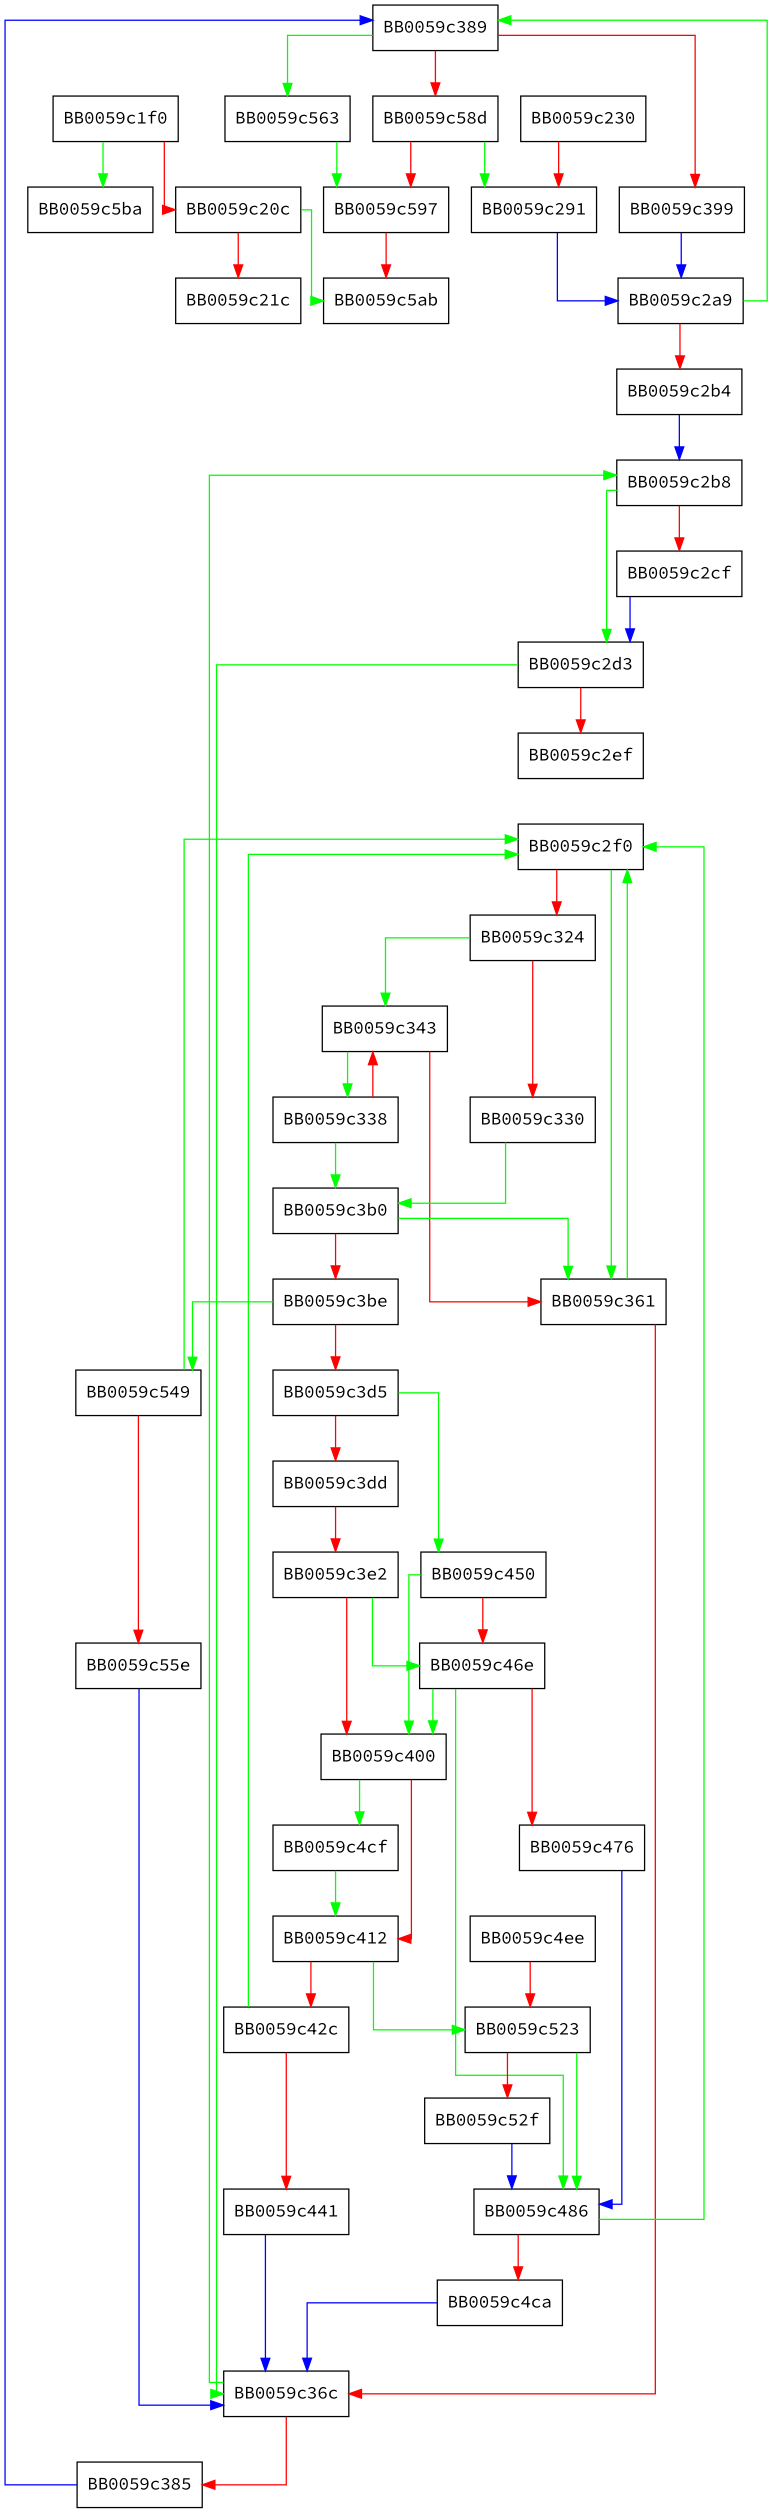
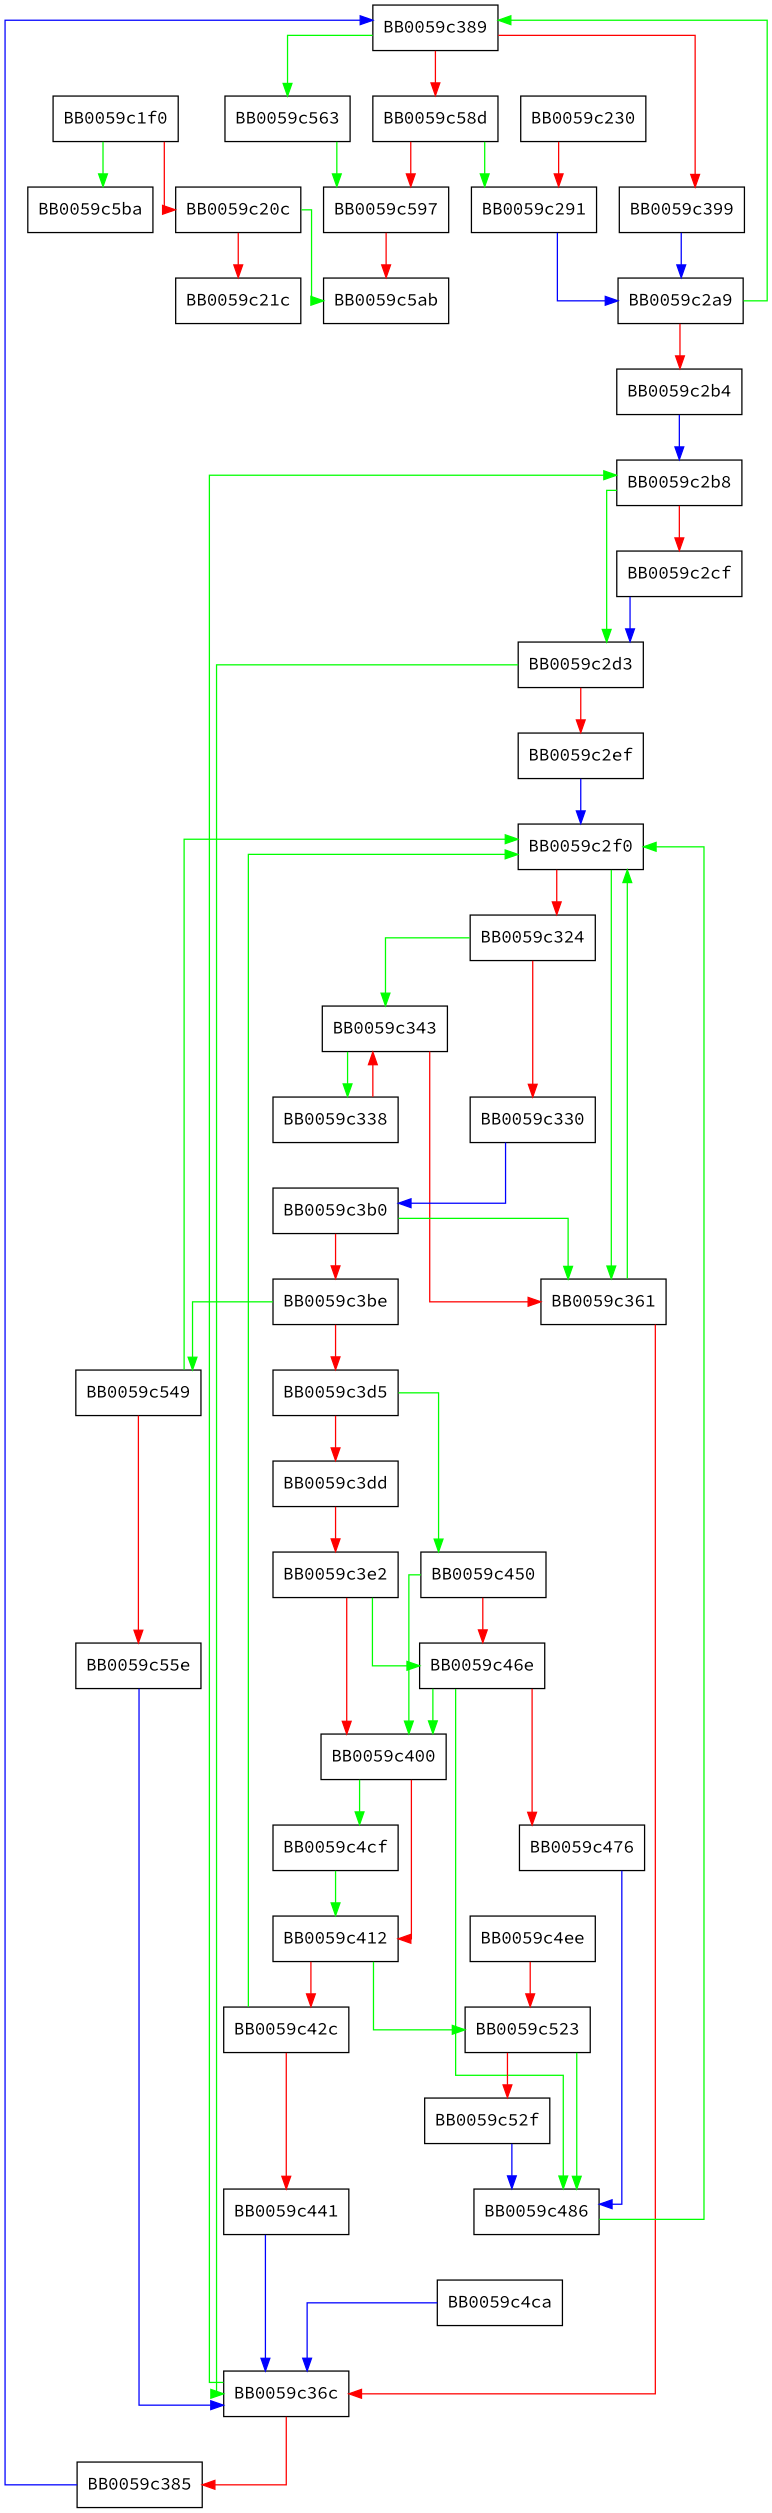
  digraph {
    fontname="Source Code Pro"
    splines=ortho
    node [fontname="Source Code Pro" shape=box]
    edge [color=red fontname="Source Code Pro"]
    BB0059c1f0
    BB0059c5ba
    BB0059c20c
    BB0059c5ab
    BB0059c21c
    BB0059c230
    BB0059c291
    BB0059c2a9
    BB0059c389
    BB0059c2b4
    BB0059c563
    BB0059c399
    BB0059c58d
    BB0059c2b8
    BB0059c597
    BB0059c2d3
    BB0059c2cf
    BB0059c36c
    BB0059c2ef
    BB0059c385
    BB0059c2f0
    BB0059c361
    BB0059c324
    BB0059c343
    BB0059c330
    BB0059c338
    BB0059c3b0
    BB0059c3be
    BB0059c549
    BB0059c3d5
    BB0059c55e
    BB0059c450
    BB0059c3dd
    BB0059c400
    BB0059c46e
    BB0059c3e2
    BB0059c4cf
    BB0059c412
    BB0059c486
    BB0059c476
    BB0059c523
    BB0059c42c
    BB0059c4ca
    BB0059c4ee
    BB0059c52f
    BB0059c441
    BB0059c1f0 -> BB0059c5ba [color=green]
    BB0059c1f0 -> BB0059c20c
    BB0059c20c -> BB0059c5ab [color=green]
    BB0059c20c -> BB0059c21c
    BB0059c230 -> BB0059c291
    BB0059c291 -> BB0059c2a9 [color=blue]
    BB0059c2a9 -> BB0059c389 [color=green]
    BB0059c2a9 -> BB0059c2b4
    BB0059c389 -> BB0059c563 [color=green]
    BB0059c389 -> BB0059c399
    BB0059c389 -> BB0059c58d
    BB0059c2b4 -> BB0059c2b8 [color=blue]
    BB0059c563 -> BB0059c597 [color=green]
    BB0059c399 -> BB0059c2a9 [color=blue]
    BB0059c58d -> BB0059c291 [color=green]
    BB0059c58d -> BB0059c597
    BB0059c2b8 -> BB0059c2d3 [color=green]
    BB0059c2b8 -> BB0059c2cf
    BB0059c597 -> BB0059c5ab
    BB0059c2d3 -> BB0059c36c [color=green]
    BB0059c2d3 -> BB0059c2ef
    BB0059c2cf -> BB0059c2d3 [color=blue]
    BB0059c36c -> BB0059c2b8 [color=green]
    BB0059c36c -> BB0059c385
+   BB0059c2ef -> BB0059c2f0 [color=blue]
    BB0059c385 -> BB0059c389 [color=blue]
    BB0059c2f0 -> BB0059c361 [color=green]
    BB0059c2f0 -> BB0059c324
    BB0059c361 -> BB0059c36c
    BB0059c361 -> BB0059c2f0 [color=green]
    BB0059c324 -> BB0059c343 [color=green]
    BB0059c324 -> BB0059c330
    BB0059c343 -> BB0059c361
    BB0059c343 -> BB0059c338 [color=green]
-   BB0059c330 -> BB0059c3b0 [color=green]
+   BB0059c330 -> BB0059c3b0 [color=blue]
    BB0059c338 -> BB0059c343
-   BB0059c338 -> BB0059c3b0 [color=green]
    BB0059c3b0 -> BB0059c361 [color=green]
    BB0059c3b0 -> BB0059c3be
    BB0059c3be -> BB0059c549 [color=green]
    BB0059c3be -> BB0059c3d5
    BB0059c549 -> BB0059c2f0 [color=green]
    BB0059c549 -> BB0059c55e
    BB0059c3d5 -> BB0059c450 [color=green]
    BB0059c3d5 -> BB0059c3dd
    BB0059c55e -> BB0059c36c [color=blue]
    BB0059c450 -> BB0059c400 [color=green]
    BB0059c450 -> BB0059c46e
    BB0059c3dd -> BB0059c3e2
    BB0059c400 -> BB0059c4cf [color=green]
    BB0059c400 -> BB0059c412
    BB0059c46e -> BB0059c400 [color=green]
    BB0059c46e -> BB0059c486 [color=green]
    BB0059c46e -> BB0059c476
    BB0059c3e2 -> BB0059c400
    BB0059c3e2 -> BB0059c46e [color=green]
    BB0059c4cf -> BB0059c412 [color=green]
    BB0059c412 -> BB0059c523 [color=green]
    BB0059c412 -> BB0059c42c
    BB0059c486 -> BB0059c2f0 [color=green]
-   BB0059c486 -> BB0059c4ca
    BB0059c476 -> BB0059c486 [color=blue]
    BB0059c523 -> BB0059c486 [color=green]
    BB0059c523 -> BB0059c52f
    BB0059c42c -> BB0059c2f0 [color=green]
    BB0059c42c -> BB0059c441
    BB0059c4ca -> BB0059c36c [color=blue]
    BB0059c4ee -> BB0059c523
    BB0059c52f -> BB0059c486 [color=blue]
    BB0059c441 -> BB0059c36c [color=blue]
  }
